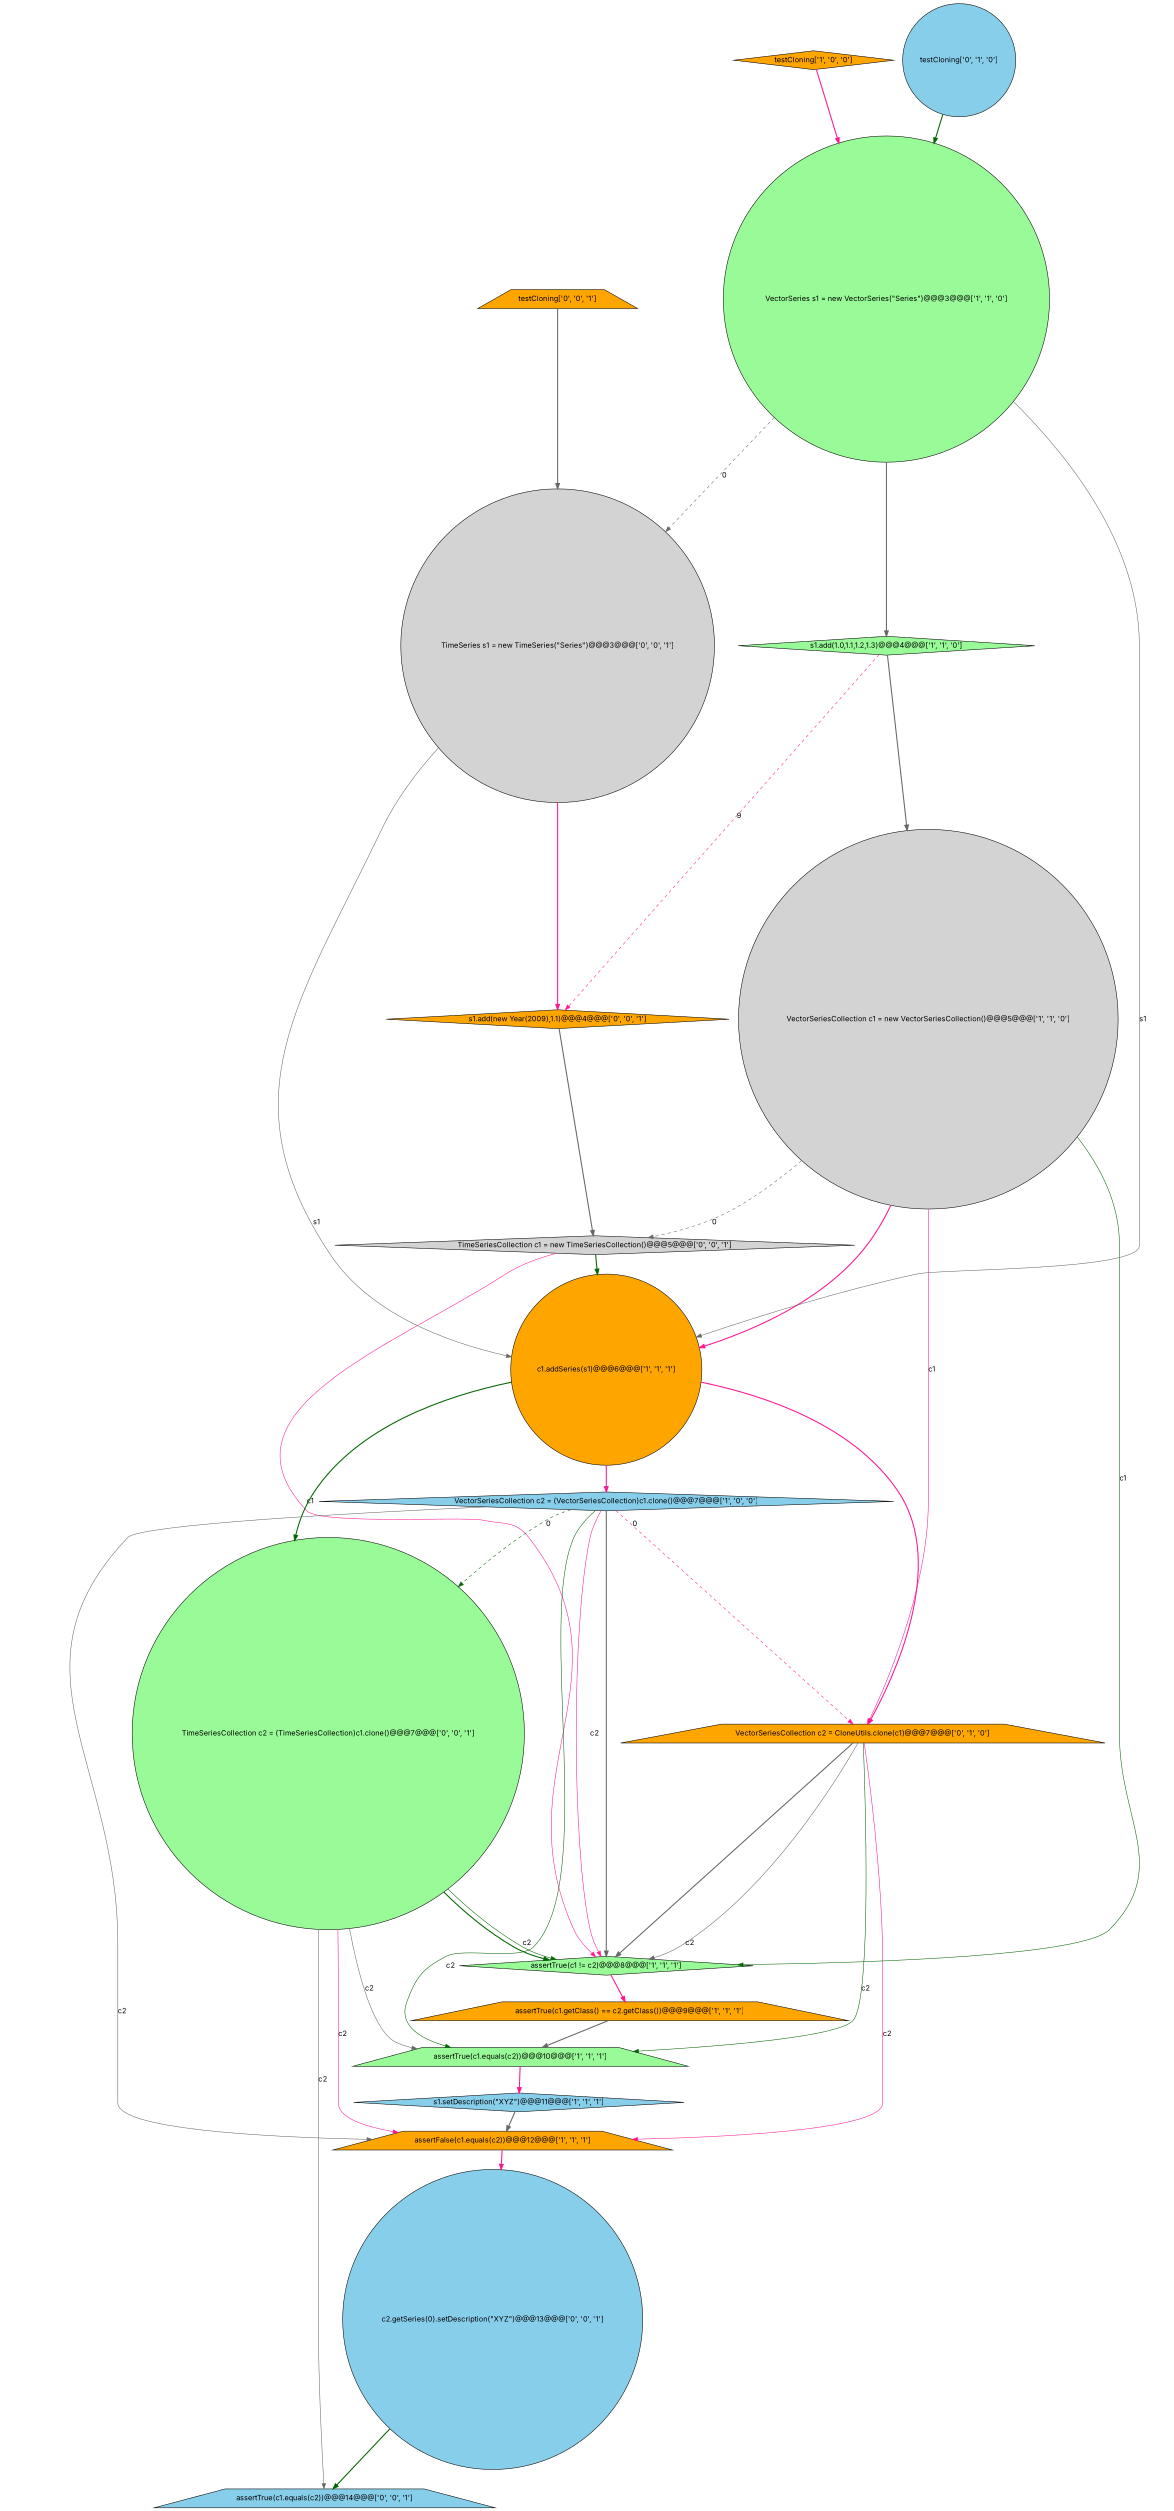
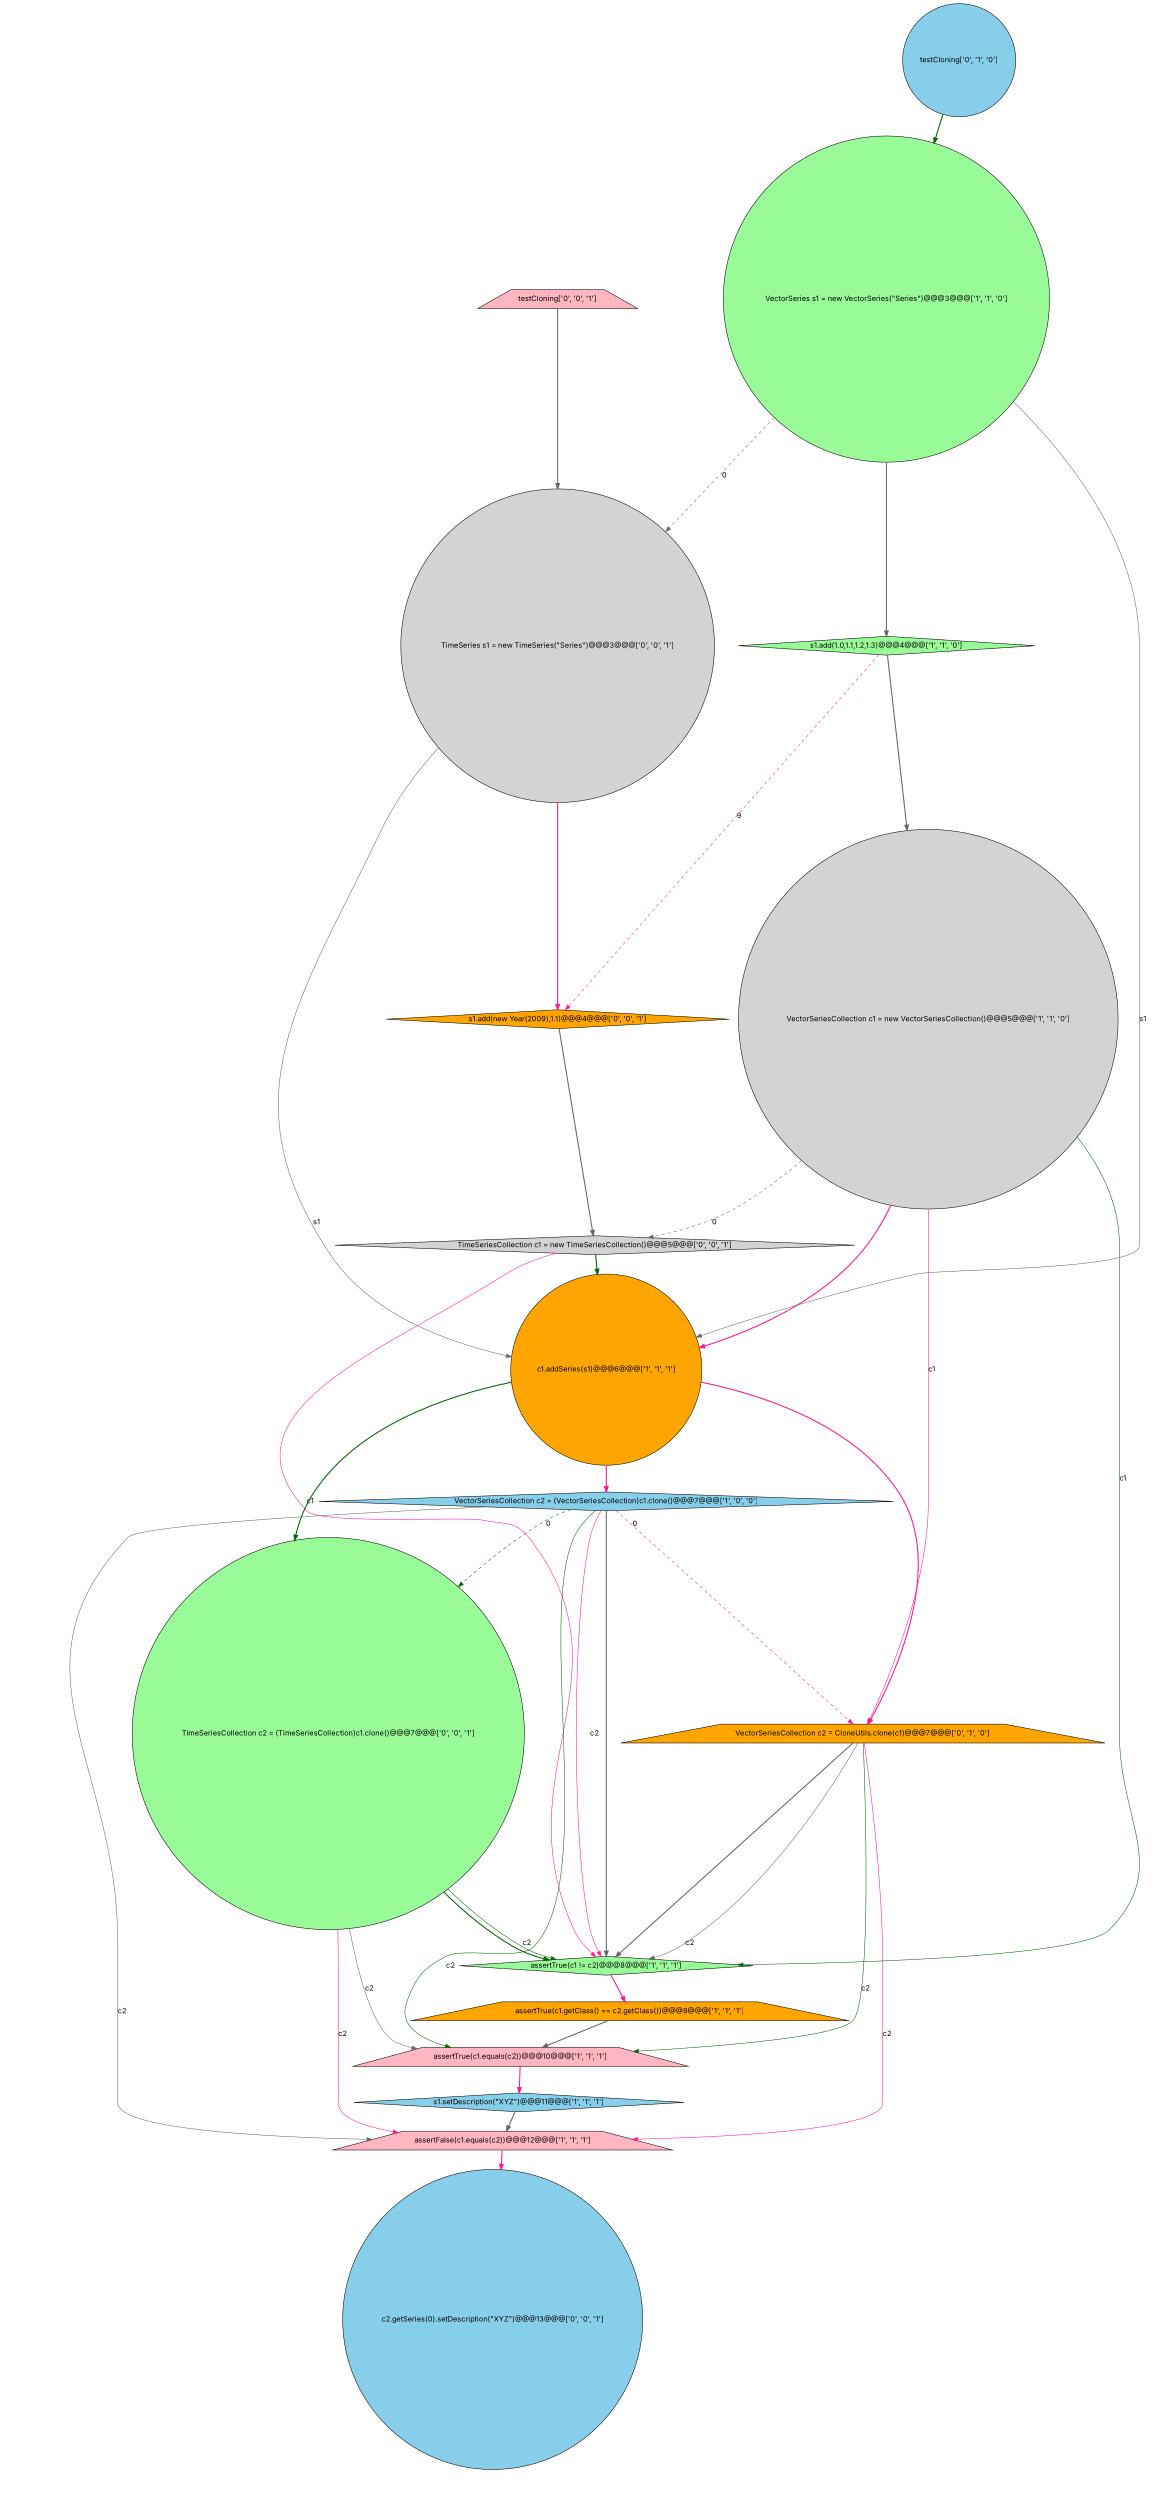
  digraph {
    fontname=Inter
    node [fillcolor=orange fontname=Inter shape=diamond style=filled]
    edge [color=gray40 fontname=Inter style=bold]
-   n1 [fillcolor=skyblue label="assertTrue(c1.equals(c2))@@@14@@@['0', '0', '1']" shape=trapezium]
    n2 [fillcolor=lightgrey label="TimeSeriesCollection c1 = new TimeSeriesCollection()@@@5@@@['0', '0', '1']"]
    n3 [fillcolor=palegreen label="assertTrue(c1 != c2)@@@8@@@['1', '1', '1']"]
    n4 [label="c1.addSeries(s1)@@@6@@@['1', '1', '1']" shape=circle]
    n5 [label="assertTrue(c1.getClass() == c2.getClass())@@@9@@@['1', '1', '1']" shape=trapezium]
    n6 [label="VectorSeriesCollection c2 = CloneUtils.clone(c1)@@@7@@@['0', '1', '0']" shape=trapezium]
    n7 [fillcolor=palegreen label="TimeSeriesCollection c2 = (TimeSeriesCollection)c1.clone()@@@7@@@['0', '0', '1']" shape=circle]
    n8 [fillcolor=skyblue label="VectorSeriesCollection c2 = (VectorSeriesCollection)c1.clone()@@@7@@@['1', '0', '0']"]
    n9 [fillcolor=lightgrey label="VectorSeriesCollection c1 = new VectorSeriesCollection()@@@5@@@['1', '1', '0']" shape=circle]
-   n10 [label="assertFalse(c1.equals(c2))@@@12@@@['1', '1', '1']" shape=trapezium]
-   n11 [fillcolor=palegreen label="assertTrue(c1.equals(c2))@@@10@@@['1', '1', '1']" shape=trapezium]
-   n12 [label="testCloning['1', '0', '0']"]
+   n10 [fillcolor=lightpink label="assertFalse(c1.equals(c2))@@@12@@@['1', '1', '1']" shape=trapezium]
+   n11 [fillcolor=lightpink label="assertTrue(c1.equals(c2))@@@10@@@['1', '1', '1']" shape=trapezium]
    n13 [fillcolor=palegreen label="VectorSeries s1 = new VectorSeries(\"Series\")@@@3@@@['1', '1', '0']" shape=circle]
    n14 [fillcolor=palegreen label="s1.add(1.0,1.1,1.2,1.3)@@@4@@@['1', '1', '0']"]
    n15 [fillcolor=lightgrey label="TimeSeries s1 = new TimeSeries(\"Series\")@@@3@@@['0', '0', '1']" shape=circle]
    n16 [label="s1.add(new Year(2009),1.1)@@@4@@@['0', '0', '1']"]
    n17 [fillcolor=skyblue label="c2.getSeries(0).setDescription(\"XYZ\")@@@13@@@['0', '0', '1']" shape=circle]
    n18 [fillcolor=skyblue label="s1.setDescription(\"XYZ\")@@@11@@@['1', '1', '1']"]
    n19 [fillcolor=skyblue label="testCloning['0', '1', '0']" shape=circle]
-   n20 [label="testCloning['0', '0', '1']" shape=trapezium]
+   n20 [fillcolor=lightpink label="testCloning['0', '0', '1']" shape=trapezium]
    n2 -> n3 [color=deeppink label=c1 style=solid]
    n2 -> n4 [color=darkgreen]
    n3 -> n5 [color=deeppink]
    n4 -> n6 [color=deeppink]
    n4 -> n7 [color=darkgreen]
    n4 -> n8 [color=deeppink]
    n5 -> n11
    n6 -> n3 [label=c2 style=solid]
    n6 -> n3
    n6 -> n10 [color=deeppink label=c2 style=solid]
    n6 -> n11 [color=darkgreen label=c2 style=solid]
-   n7 -> n1 [label=c2 style=solid]
    n7 -> n3 [color=darkgreen label=c2 style=solid]
    n7 -> n3 [color=darkgreen]
    n7 -> n10 [color=deeppink label=c2 style=solid]
    n7 -> n11 [label=c2 style=solid]
    n8 -> n3 [color=deeppink label=c2 style=solid]
    n8 -> n3
    n8 -> n6 [color=deeppink label=0 style=dashed]
    n8 -> n7 [color=darkgreen label=0 style=dashed]
    n8 -> n10 [label=c2 style=solid]
    n8 -> n11 [color=darkgreen label=c2 style=solid]
    n9 -> n2 [label=0 style=dashed]
    n9 -> n3 [color=darkgreen label=c1 style=solid]
    n9 -> n4 [color=deeppink]
    n9 -> n6 [color=deeppink label=c1 style=solid]
    n10 -> n17 [color=deeppink]
    n11 -> n18 [color=deeppink]
-   n12 -> n13 [color=deeppink]
    n13 -> n4 [label=s1 style=solid]
    n13 -> n14
    n13 -> n15 [label=0 style=dashed]
    n14 -> n9
    n14 -> n16 [color=deeppink label=9 style=dashed]
    n15 -> n4 [label=s1 style=solid]
    n15 -> n16 [color=deeppink]
    n16 -> n2
-   n17 -> n1 [color=darkgreen]
    n18 -> n10
    n19 -> n13 [color=darkgreen]
    n20 -> n15
  }
